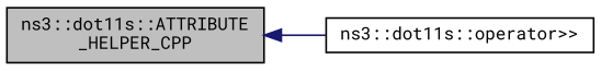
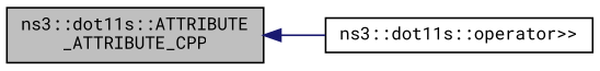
  digraph {
    rankdir=LR
    fontname="Roboto Mono"
    node [color=black fontname="Roboto Mono" fontsize=10 shape=record style=filled]
-   n1 [fillcolor=grey75 fontcolor=black height=0.2 label="ns3::dot11s::ATTRIBUTE\l_HELPER_CPP" width=0.4]
+   n1 [fillcolor=grey75 fontcolor=black height=0.2 label="ns3::dot11s::ATTRIBUTE\l_ATTRIBUTE_CPP" width=0.4]
    n2 [fillcolor=white height=0.2 label="ns3::dot11s::operator\>\>" width=0.4]
    n1 -> n2 [color=midnightblue dir=back fontname="Roboto Mono" fontsize=10 labelfontname=Helvetica labelfontsize=10 style=solid]
  }
